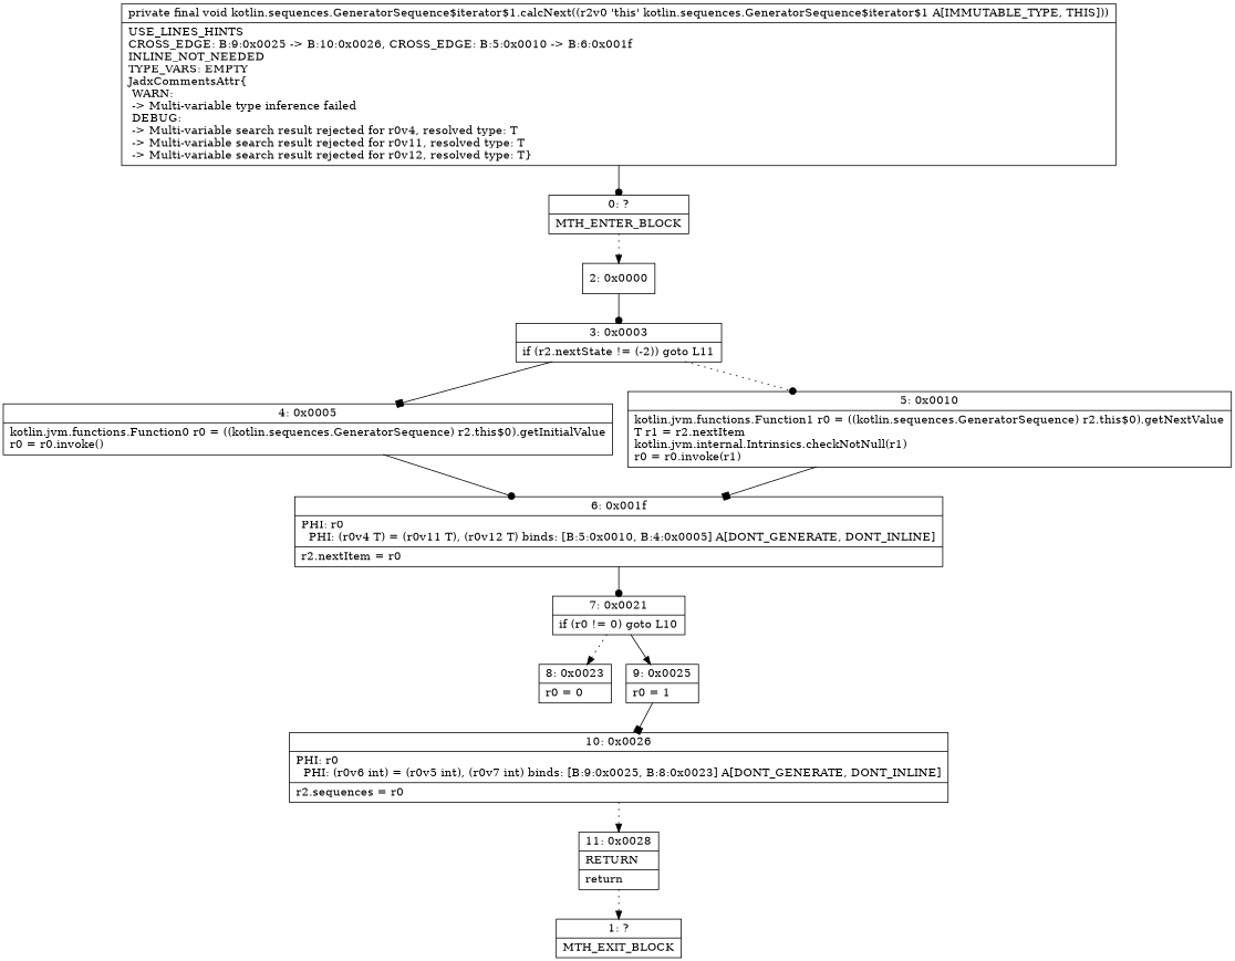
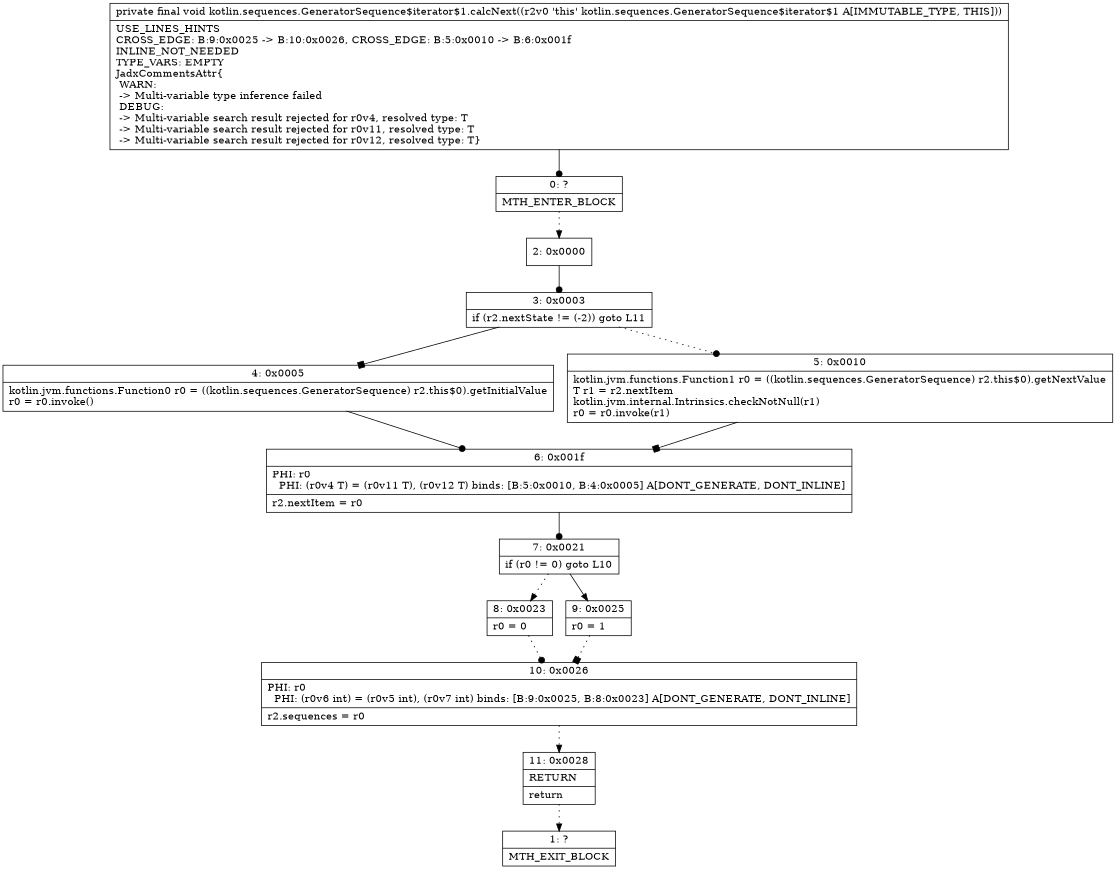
  digraph {
    node [shape=record]
    edge [arrowhead=dot style=dotted]
    n1 [label="{0\:\ ?|MTH_ENTER_BLOCK\l}"]
    n2 [label="{2\:\ 0x0000}"]
    n3 [label="{3\:\ 0x0003|if (r2.nextState != (\-2)) goto L11\l}"]
    n4 [label="{4\:\ 0x0005|kotlin.jvm.functions.Function0 r0 = ((kotlin.sequences.GeneratorSequence) r2.this$0).getInitialValue\lr0 = r0.invoke()\l}"]
    n5 [label="{5\:\ 0x0010|kotlin.jvm.functions.Function1 r0 = ((kotlin.sequences.GeneratorSequence) r2.this$0).getNextValue\lT r1 = r2.nextItem\lkotlin.jvm.internal.Intrinsics.checkNotNull(r1)\lr0 = r0.invoke(r1)\l}"]
    n6 [label="{6\:\ 0x001f|PHI: r0 \l  PHI: (r0v4 T) = (r0v11 T), (r0v12 T) binds: [B:5:0x0010, B:4:0x0005] A[DONT_GENERATE, DONT_INLINE]\l|r2.nextItem = r0\l}"]
    n7 [label="{7\:\ 0x0021|if (r0 != 0) goto L10\l}"]
    n8 [label="{8\:\ 0x0023|r0 = 0\l}"]
    n9 [label="{9\:\ 0x0025|r0 = 1\l}"]
    n10 [label="{10\:\ 0x0026|PHI: r0 \l  PHI: (r0v6 int) = (r0v5 int), (r0v7 int) binds: [B:9:0x0025, B:8:0x0023] A[DONT_GENERATE, DONT_INLINE]\l|r2.sequences = r0\l}"]
    n11 [label="{11\:\ 0x0028|RETURN\l|return\l}"]
    n12 [label="{1\:\ ?|MTH_EXIT_BLOCK\l}"]
    n13 [label="{private final void kotlin.sequences.GeneratorSequence$iterator$1.calcNext((r2v0 'this' kotlin.sequences.GeneratorSequence$iterator$1 A[IMMUTABLE_TYPE, THIS]))  | USE_LINES_HINTS\lCROSS_EDGE: B:9:0x0025 \-\> B:10:0x0026, CROSS_EDGE: B:5:0x0010 \-\> B:6:0x001f\lINLINE_NOT_NEEDED\lTYPE_VARS: EMPTY\lJadxCommentsAttr\{\l WARN: \l \-\> Multi\-variable type inference failed\l DEBUG: \l \-\> Multi\-variable search result rejected for r0v4, resolved type: T\l \-\> Multi\-variable search result rejected for r0v11, resolved type: T\l \-\> Multi\-variable search result rejected for r0v12, resolved type: T\}\l}"]
    n1 -> n2 [arrowhead=normal]
    n2 -> n3 [style=solid]
    n3 -> n4 [arrowhead=box style=solid]
    n3 -> n5
    n4 -> n6 [style=solid]
    n5 -> n6 [arrowhead=box style=solid]
    n6 -> n7 [style=solid]
    n7 -> n8 [arrowhead=normal]
    n7 -> n9 [arrowhead=normal style=solid]
-   n9 -> n10 [arrowhead=box style=solid]
+   n8 -> n10
+   n9 -> n10 [arrowhead=box]
    n10 -> n11 [arrowhead=normal]
    n11 -> n12 [arrowhead=normal]
    n13 -> n1 [style=solid]
  }
